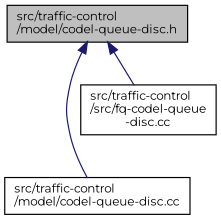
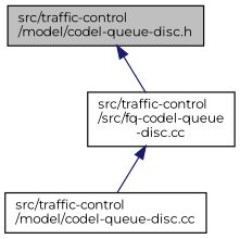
  digraph {
    fontname=Montserrat
    node [color=black fillcolor=white fontname=Montserrat fontsize=10 shape=record style=filled]
    edge [color=midnightblue dir=back fontname=Montserrat fontsize=10 labelfontname=Helvetica labelfontsize=10 style=solid]
    n1 [fillcolor=grey75 fontcolor=black height=0.2 label="src/traffic-control\l/model/codel-queue-disc.h" width=0.4]
    n2 [height=0.2 label="src/traffic-control\l/model/codel-queue-disc.cc" width=0.4]
    n3 [height=0.2 label="src/traffic-control\l/src/fq-codel-queue\l-disc.cc" width=0.4]
-   n1 -> n2
+   n3 -> n2
    n1 -> n3
  }
